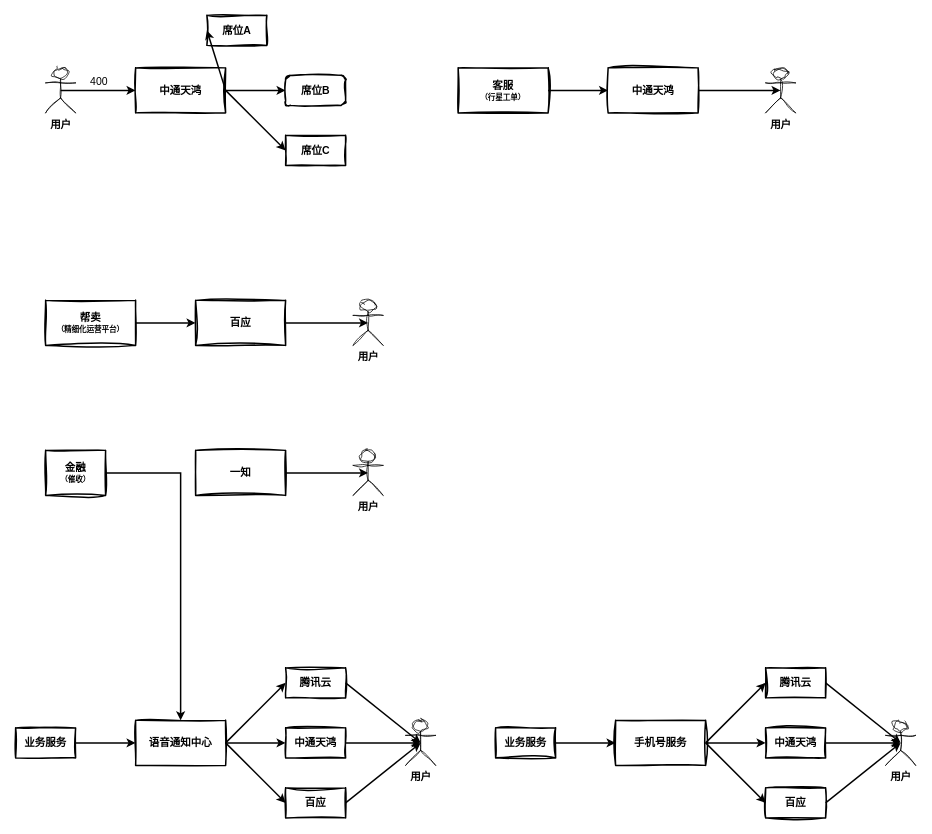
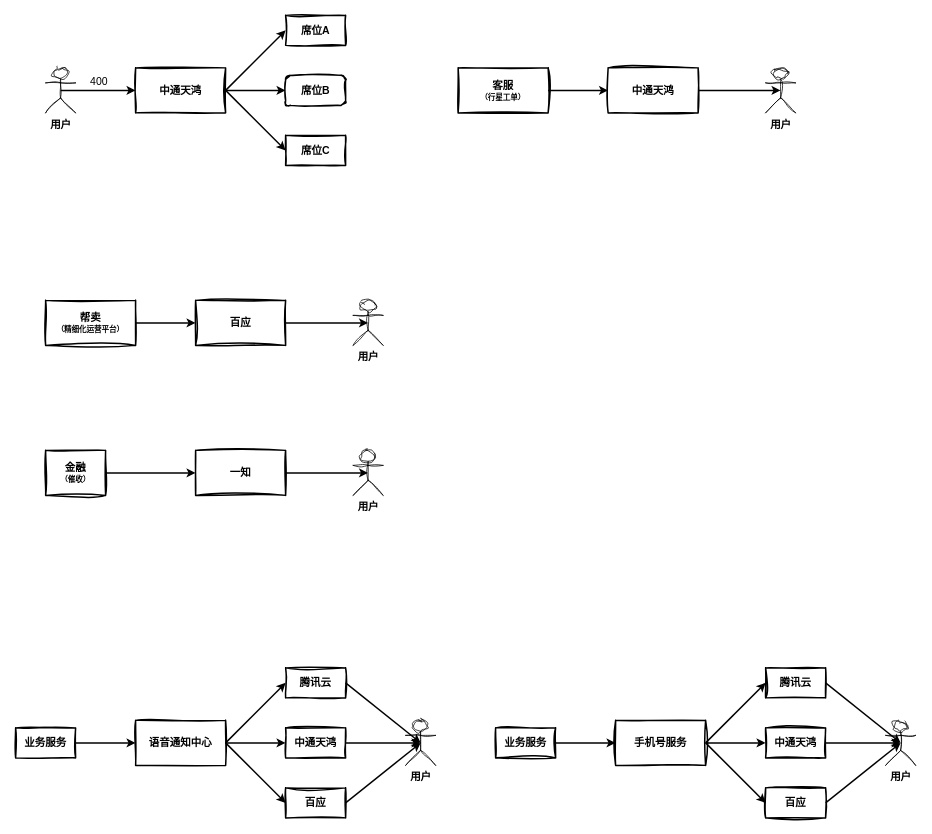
  <mxCell id="0" />
  <mxCell id="1" parent="0" />
  <mxCell id="2" style="edgeStyle=orthogonalEdgeStyle;rounded=0;orthogonalLoop=1;jettySize=auto;html=1;exitX=0.5;exitY=0.5;exitDx=0;exitDy=0;exitPerimeter=0;entryX=0;entryY=0.5;entryDx=0;entryDy=0;strokeWidth=2;" parent="1" source="4" target="5" edge="1"><mxGeometry relative="1" as="geometry" /></mxCell>
  <mxCell id="3" value="&lt;font style=&quot;font-size: 14px;&quot;&gt;400&lt;/font&gt;" style="edgeLabel;html=1;align=center;verticalAlign=middle;resizable=0;points=[];" parent="2" vertex="1" connectable="0"><mxGeometry y="2" relative="1" as="geometry"><mxPoint y="-11" as="offset" /></mxGeometry></mxCell>
  <mxCell id="4" value="&lt;font style=&quot;font-size: 14px;&quot;&gt;&lt;b&gt;用户&lt;/b&gt;&lt;/font&gt;" style="shape=umlActor;verticalLabelPosition=bottom;verticalAlign=top;html=1;outlineConnect=0;sketch=1;curveFitting=1;jiggle=2;" parent="1" vertex="1"><mxGeometry x="60" y="90" width="40" height="60" as="geometry" /></mxCell>
  <mxCell id="5" value="&lt;font style=&quot;font-size: 14px;&quot;&gt;&lt;b&gt;中通天鸿&lt;/b&gt;&lt;/font&gt;" style="rounded=0;whiteSpace=wrap;html=1;fillColor=none;strokeWidth=2;sketch=1;curveFitting=1;jiggle=2;" parent="1" vertex="1"><mxGeometry x="180" y="90" width="120" height="60" as="geometry" /></mxCell>
- <mxCell id="6" value="&lt;font style=&quot;font-size: 14px;&quot;&gt;&lt;b&gt;席位A&lt;/b&gt;&lt;/font&gt;" style="rounded=0;whiteSpace=wrap;html=1;fillColor=none;strokeWidth=2;sketch=1;curveFitting=1;jiggle=2;" parent="1" vertex="1"><mxGeometry x="275" y="20" width="80" height="40" as="geometry" /></mxCell>
+ <mxCell id="6" value="&lt;font style=&quot;font-size: 14px;&quot;&gt;&lt;b&gt;席位A&lt;/b&gt;&lt;/font&gt;" style="rounded=0;whiteSpace=wrap;html=1;fillColor=none;strokeWidth=2;sketch=1;curveFitting=1;jiggle=2;" parent="1" vertex="1"><mxGeometry x="380" y="20" width="80" height="40" as="geometry" /></mxCell>
  <mxCell id="7" value="&lt;font style=&quot;font-size: 14px;&quot;&gt;&lt;b&gt;席位B&lt;/b&gt;&lt;/font&gt;" style="whiteSpace=wrap;html=1;fillColor=none;strokeWidth=2;sketch=1;curveFitting=1;jiggle=2;rounded=1;" parent="1" vertex="1"><mxGeometry x="380" y="100" width="80" height="40" as="geometry" /></mxCell>
  <mxCell id="8" value="&lt;font style=&quot;font-size: 14px;&quot;&gt;&lt;b&gt;席位C&lt;/b&gt;&lt;/font&gt;" style="rounded=0;whiteSpace=wrap;html=1;fillColor=none;strokeWidth=2;sketch=1;curveFitting=1;jiggle=2;" parent="1" vertex="1"><mxGeometry x="380" y="180" width="80" height="40" as="geometry" /></mxCell>
  <mxCell id="9" value="" style="endArrow=classic;html=1;rounded=0;exitX=1;exitY=0.5;exitDx=0;exitDy=0;entryX=0;entryY=0.5;entryDx=0;entryDy=0;strokeWidth=2;" parent="1" source="5" target="6" edge="1"><mxGeometry width="50" height="50" relative="1" as="geometry"><mxPoint x="210" y="320" as="sourcePoint" /><mxPoint x="260" y="270" as="targetPoint" /></mxGeometry></mxCell>
  <mxCell id="10" value="" style="endArrow=classic;html=1;rounded=0;exitX=1;exitY=0.5;exitDx=0;exitDy=0;entryX=0;entryY=0.5;entryDx=0;entryDy=0;strokeWidth=2;" parent="1" source="5" target="7" edge="1"><mxGeometry width="50" height="50" relative="1" as="geometry"><mxPoint x="310" y="130" as="sourcePoint" /><mxPoint x="390" y="50" as="targetPoint" /></mxGeometry></mxCell>
  <mxCell id="11" value="" style="endArrow=classic;html=1;rounded=0;entryX=0;entryY=0.5;entryDx=0;entryDy=0;strokeWidth=2;" parent="1" target="8" edge="1"><mxGeometry width="50" height="50" relative="1" as="geometry"><mxPoint x="300" y="120" as="sourcePoint" /><mxPoint x="390" y="130" as="targetPoint" /></mxGeometry></mxCell>
  <mxCell id="12" value="&lt;font style=&quot;font-size: 14px;&quot;&gt;&lt;b&gt;帮卖&lt;/b&gt;&lt;/font&gt;&lt;div&gt;&lt;font size=&quot;1&quot; style=&quot;&quot;&gt;&lt;b style=&quot;&quot;&gt;（精细化运营平台）&lt;/b&gt;&lt;/font&gt;&lt;/div&gt;" style="rounded=0;whiteSpace=wrap;html=1;fillColor=none;strokeWidth=2;sketch=1;curveFitting=1;jiggle=2;" parent="1" vertex="1"><mxGeometry x="60" y="400" width="120" height="60" as="geometry" /></mxCell>
  <mxCell id="13" value="&lt;span style=&quot;font-size: 14px;&quot;&gt;&lt;b&gt;百应&lt;/b&gt;&lt;/span&gt;" style="rounded=0;whiteSpace=wrap;html=1;fillColor=none;strokeWidth=2;sketch=1;curveFitting=1;jiggle=2;" parent="1" vertex="1"><mxGeometry x="260" y="400" width="120" height="60" as="geometry" /></mxCell>
  <mxCell id="14" style="edgeStyle=orthogonalEdgeStyle;rounded=0;orthogonalLoop=1;jettySize=auto;html=1;exitX=1;exitY=0.5;exitDx=0;exitDy=0;entryX=0;entryY=0.5;entryDx=0;entryDy=0;strokeWidth=2;" parent="1" source="12" target="13" edge="1"><mxGeometry relative="1" as="geometry"><mxPoint x="90" y="130" as="sourcePoint" /><mxPoint x="190" y="130" as="targetPoint" /></mxGeometry></mxCell>
  <mxCell id="15" value="&lt;font style=&quot;font-size: 14px;&quot;&gt;&lt;b&gt;用户&lt;/b&gt;&lt;/font&gt;" style="shape=umlActor;verticalLabelPosition=bottom;verticalAlign=top;html=1;outlineConnect=0;sketch=1;curveFitting=1;jiggle=2;" parent="1" vertex="1"><mxGeometry x="470" y="400" width="40" height="60" as="geometry" /></mxCell>
  <mxCell id="16" value="" style="endArrow=classic;html=1;rounded=0;entryX=0.5;entryY=0.5;entryDx=0;entryDy=0;strokeWidth=2;exitX=1;exitY=0.5;exitDx=0;exitDy=0;entryPerimeter=0;" parent="1" source="13" target="15" edge="1"><mxGeometry width="50" height="50" relative="1" as="geometry"><mxPoint x="310" y="130" as="sourcePoint" /><mxPoint x="390" y="210" as="targetPoint" /></mxGeometry></mxCell>
  <mxCell id="17" value="&lt;span style=&quot;font-size: 14px;&quot;&gt;&lt;b&gt;客服&lt;/b&gt;&lt;/span&gt;&lt;br&gt;&lt;div&gt;&lt;font size=&quot;1&quot; style=&quot;&quot;&gt;&lt;b style=&quot;&quot;&gt;（行星工单）&lt;/b&gt;&lt;/font&gt;&lt;/div&gt;" style="rounded=0;whiteSpace=wrap;html=1;fillColor=none;strokeWidth=2;sketch=1;curveFitting=1;jiggle=2;" parent="1" vertex="1"><mxGeometry x="610" y="90" width="120" height="60" as="geometry" /></mxCell>
  <mxCell id="18" value="&lt;span style=&quot;font-size: 14px;&quot;&gt;&lt;b&gt;中通天鸿&lt;/b&gt;&lt;/span&gt;" style="rounded=0;whiteSpace=wrap;html=1;fillColor=none;strokeWidth=2;sketch=1;curveFitting=1;jiggle=2;" parent="1" vertex="1"><mxGeometry x="810" y="90" width="120" height="60" as="geometry" /></mxCell>
  <mxCell id="19" style="edgeStyle=orthogonalEdgeStyle;rounded=0;orthogonalLoop=1;jettySize=auto;html=1;exitX=1;exitY=0.5;exitDx=0;exitDy=0;entryX=0;entryY=0.5;entryDx=0;entryDy=0;strokeWidth=2;" parent="1" source="17" target="18" edge="1"><mxGeometry relative="1" as="geometry"><mxPoint x="640" y="-180" as="sourcePoint" /><mxPoint x="740" y="-180" as="targetPoint" /></mxGeometry></mxCell>
  <mxCell id="20" value="&lt;font style=&quot;font-size: 14px;&quot;&gt;&lt;b&gt;用户&lt;/b&gt;&lt;/font&gt;" style="shape=umlActor;verticalLabelPosition=bottom;verticalAlign=top;html=1;outlineConnect=0;sketch=1;curveFitting=1;jiggle=2;" parent="1" vertex="1"><mxGeometry x="1020" y="90" width="40" height="60" as="geometry" /></mxCell>
  <mxCell id="21" value="" style="endArrow=classic;html=1;rounded=0;entryX=0.5;entryY=0.5;entryDx=0;entryDy=0;strokeWidth=2;exitX=1;exitY=0.5;exitDx=0;exitDy=0;entryPerimeter=0;" parent="1" source="18" target="20" edge="1"><mxGeometry width="50" height="50" relative="1" as="geometry"><mxPoint x="860" y="-180" as="sourcePoint" /><mxPoint x="940" y="-100" as="targetPoint" /></mxGeometry></mxCell>
  <mxCell id="22" value="&lt;font style=&quot;font-size: 14px;&quot;&gt;&lt;b&gt;金融&lt;/b&gt;&lt;/font&gt;&lt;div&gt;&lt;font size=&quot;1&quot; style=&quot;&quot;&gt;&lt;b style=&quot;&quot;&gt;（催收）&lt;/b&gt;&lt;/font&gt;&lt;/div&gt;" style="rounded=0;whiteSpace=wrap;html=1;fillColor=none;strokeWidth=2;sketch=1;curveFitting=1;jiggle=2;" parent="1" vertex="1"><mxGeometry x="60" y="600" width="80" height="60" as="geometry" /></mxCell>
  <mxCell id="23" value="&lt;span style=&quot;font-size: 14px;&quot;&gt;&lt;b&gt;一知&lt;/b&gt;&lt;/span&gt;" style="rounded=0;whiteSpace=wrap;html=1;fillColor=none;strokeWidth=2;sketch=1;curveFitting=1;jiggle=2;" parent="1" vertex="1"><mxGeometry x="260" y="600" width="120" height="60" as="geometry" /></mxCell>
- <mxCell id="24" style="edgeStyle=orthogonalEdgeStyle;rounded=0;orthogonalLoop=1;jettySize=auto;html=1;exitX=1;exitY=0.5;exitDx=0;exitDy=0;strokeWidth=2;" parent="1" source="22" target="28" edge="1"><mxGeometry relative="1" as="geometry"><mxPoint x="90" y="330" as="sourcePoint" /><mxPoint x="190" y="330" as="targetPoint" /></mxGeometry></mxCell>
+ <mxCell id="24" style="edgeStyle=orthogonalEdgeStyle;rounded=0;orthogonalLoop=1;jettySize=auto;html=1;exitX=1;exitY=0.5;exitDx=0;exitDy=0;entryX=0;entryY=0.5;entryDx=0;entryDy=0;strokeWidth=2;" parent="1" source="22" target="23" edge="1"><mxGeometry relative="1" as="geometry"><mxPoint x="90" y="330" as="sourcePoint" /><mxPoint x="190" y="330" as="targetPoint" /></mxGeometry></mxCell>
  <mxCell id="25" value="&lt;font style=&quot;font-size: 14px;&quot;&gt;&lt;b&gt;用户&lt;/b&gt;&lt;/font&gt;" style="shape=umlActor;verticalLabelPosition=bottom;verticalAlign=top;html=1;outlineConnect=0;sketch=1;curveFitting=1;jiggle=2;" parent="1" vertex="1"><mxGeometry x="470" y="600" width="40" height="60" as="geometry" /></mxCell>
  <mxCell id="26" value="" style="endArrow=classic;html=1;rounded=0;entryX=0.5;entryY=0.5;entryDx=0;entryDy=0;strokeWidth=2;exitX=1;exitY=0.5;exitDx=0;exitDy=0;entryPerimeter=0;" parent="1" source="23" target="25" edge="1"><mxGeometry width="50" height="50" relative="1" as="geometry"><mxPoint x="310" y="330" as="sourcePoint" /><mxPoint x="390" y="410" as="targetPoint" /></mxGeometry></mxCell>
  <mxCell id="27" style="edgeStyle=orthogonalEdgeStyle;rounded=0;orthogonalLoop=1;jettySize=auto;html=1;exitX=1;exitY=0.5;exitDx=0;exitDy=0;entryX=0;entryY=0.5;entryDx=0;entryDy=0;strokeWidth=2;" parent="1" source="35" target="28" edge="1"><mxGeometry relative="1" as="geometry"><mxPoint x="80" y="990" as="sourcePoint" /></mxGeometry></mxCell>
  <mxCell id="28" value="&lt;font style=&quot;font-size: 14px;&quot;&gt;&lt;b&gt;语音通知中心&lt;/b&gt;&lt;/font&gt;" style="rounded=0;whiteSpace=wrap;html=1;fillColor=none;strokeWidth=2;sketch=1;curveFitting=1;jiggle=2;" parent="1" vertex="1"><mxGeometry x="180" y="960" width="120" height="60" as="geometry" /></mxCell>
  <mxCell id="29" value="&lt;font style=&quot;font-size: 14px;&quot;&gt;&lt;b&gt;腾讯云&lt;/b&gt;&lt;/font&gt;" style="rounded=0;whiteSpace=wrap;html=1;fillColor=none;strokeWidth=2;sketch=1;curveFitting=1;jiggle=2;" parent="1" vertex="1"><mxGeometry x="380" y="890" width="80" height="40" as="geometry" /></mxCell>
  <mxCell id="30" value="&lt;font style=&quot;font-size: 14px;&quot;&gt;&lt;b&gt;中通天鸿&lt;/b&gt;&lt;/font&gt;" style="rounded=0;whiteSpace=wrap;html=1;fillColor=none;strokeWidth=2;sketch=1;curveFitting=1;jiggle=2;" parent="1" vertex="1"><mxGeometry x="380" y="970" width="80" height="40" as="geometry" /></mxCell>
  <mxCell id="31" value="&lt;font style=&quot;font-size: 14px;&quot;&gt;&lt;b&gt;百应&lt;/b&gt;&lt;/font&gt;" style="rounded=0;whiteSpace=wrap;html=1;fillColor=none;strokeWidth=2;sketch=1;curveFitting=1;jiggle=2;" parent="1" vertex="1"><mxGeometry x="380" y="1050" width="80" height="40" as="geometry" /></mxCell>
  <mxCell id="32" value="" style="endArrow=classic;html=1;rounded=0;exitX=1;exitY=0.5;exitDx=0;exitDy=0;entryX=0;entryY=0.5;entryDx=0;entryDy=0;strokeWidth=2;" parent="1" source="28" target="29" edge="1"><mxGeometry width="50" height="50" relative="1" as="geometry"><mxPoint x="210" y="1190" as="sourcePoint" /><mxPoint x="260" y="1140" as="targetPoint" /></mxGeometry></mxCell>
  <mxCell id="33" value="" style="endArrow=classic;html=1;rounded=0;exitX=1;exitY=0.5;exitDx=0;exitDy=0;entryX=0;entryY=0.5;entryDx=0;entryDy=0;strokeWidth=2;" parent="1" source="28" target="30" edge="1"><mxGeometry width="50" height="50" relative="1" as="geometry"><mxPoint x="310" y="1000" as="sourcePoint" /><mxPoint x="390" y="920" as="targetPoint" /></mxGeometry></mxCell>
  <mxCell id="34" value="" style="endArrow=classic;html=1;rounded=0;entryX=0;entryY=0.5;entryDx=0;entryDy=0;strokeWidth=2;" parent="1" target="31" edge="1"><mxGeometry width="50" height="50" relative="1" as="geometry"><mxPoint x="300" y="990" as="sourcePoint" /><mxPoint x="390" y="1000" as="targetPoint" /></mxGeometry></mxCell>
  <mxCell id="35" value="&lt;font style=&quot;font-size: 14px;&quot;&gt;&lt;b&gt;业务服务&lt;/b&gt;&lt;/font&gt;" style="rounded=0;whiteSpace=wrap;html=1;fillColor=none;strokeWidth=2;sketch=1;curveFitting=1;jiggle=2;" parent="1" vertex="1"><mxGeometry x="20" y="970" width="80" height="40" as="geometry" /></mxCell>
  <mxCell id="36" value="&lt;font style=&quot;font-size: 14px;&quot;&gt;&lt;b&gt;用户&lt;/b&gt;&lt;/font&gt;" style="shape=umlActor;verticalLabelPosition=bottom;verticalAlign=top;html=1;outlineConnect=0;sketch=1;curveFitting=1;jiggle=2;" parent="1" vertex="1"><mxGeometry x="540" y="960" width="40" height="60" as="geometry" /></mxCell>
  <mxCell id="37" value="" style="endArrow=classic;html=1;rounded=0;exitX=1;exitY=0.5;exitDx=0;exitDy=0;entryX=0.5;entryY=0.5;entryDx=0;entryDy=0;strokeWidth=2;entryPerimeter=0;" parent="1" source="29" target="36" edge="1"><mxGeometry width="50" height="50" relative="1" as="geometry"><mxPoint x="310" y="1000" as="sourcePoint" /><mxPoint x="390" y="920" as="targetPoint" /></mxGeometry></mxCell>
  <mxCell id="38" value="" style="endArrow=classic;html=1;rounded=0;exitX=1;exitY=0.5;exitDx=0;exitDy=0;entryX=0.5;entryY=0.5;entryDx=0;entryDy=0;strokeWidth=2;entryPerimeter=0;" parent="1" source="30" target="36" edge="1"><mxGeometry width="50" height="50" relative="1" as="geometry"><mxPoint x="470" y="920" as="sourcePoint" /><mxPoint x="610" y="999" as="targetPoint" /></mxGeometry></mxCell>
  <mxCell id="39" value="" style="endArrow=classic;html=1;rounded=0;exitX=1;exitY=0.5;exitDx=0;exitDy=0;entryX=0.5;entryY=0.5;entryDx=0;entryDy=0;strokeWidth=2;entryPerimeter=0;" parent="1" source="31" target="36" edge="1"><mxGeometry width="50" height="50" relative="1" as="geometry"><mxPoint x="470" y="1000" as="sourcePoint" /><mxPoint x="610" y="999" as="targetPoint" /></mxGeometry></mxCell>
  <mxCell id="40" style="edgeStyle=orthogonalEdgeStyle;rounded=0;orthogonalLoop=1;jettySize=auto;html=1;exitX=1;exitY=0.5;exitDx=0;exitDy=0;entryX=0;entryY=0.5;entryDx=0;entryDy=0;strokeWidth=2;" edge="1" parent="1" source="48" target="41"><mxGeometry relative="1" as="geometry"><mxPoint x="720" y="990" as="sourcePoint" /></mxGeometry></mxCell>
  <mxCell id="41" value="&lt;font style=&quot;font-size: 14px;&quot;&gt;&lt;b&gt;手机号服务&lt;/b&gt;&lt;/font&gt;" style="rounded=0;whiteSpace=wrap;html=1;fillColor=none;strokeWidth=2;sketch=1;curveFitting=1;jiggle=2;" vertex="1" parent="1"><mxGeometry x="820" y="960" width="120" height="60" as="geometry" /></mxCell>
  <mxCell id="42" value="&lt;font style=&quot;font-size: 14px;&quot;&gt;&lt;b&gt;腾讯云&lt;/b&gt;&lt;/font&gt;" style="rounded=0;whiteSpace=wrap;html=1;fillColor=none;strokeWidth=2;sketch=1;curveFitting=1;jiggle=2;" vertex="1" parent="1"><mxGeometry x="1020" y="890" width="80" height="40" as="geometry" /></mxCell>
  <mxCell id="43" value="&lt;font style=&quot;font-size: 14px;&quot;&gt;&lt;b&gt;中通天鸿&lt;/b&gt;&lt;/font&gt;" style="rounded=0;whiteSpace=wrap;html=1;fillColor=none;strokeWidth=2;sketch=1;curveFitting=1;jiggle=2;" vertex="1" parent="1"><mxGeometry x="1020" y="970" width="80" height="40" as="geometry" /></mxCell>
  <mxCell id="44" value="&lt;font style=&quot;font-size: 14px;&quot;&gt;&lt;b&gt;百应&lt;/b&gt;&lt;/font&gt;" style="rounded=0;whiteSpace=wrap;html=1;fillColor=none;strokeWidth=2;sketch=1;curveFitting=1;jiggle=2;" vertex="1" parent="1"><mxGeometry x="1020" y="1050" width="80" height="40" as="geometry" /></mxCell>
  <mxCell id="45" value="" style="endArrow=classic;html=1;rounded=0;exitX=1;exitY=0.5;exitDx=0;exitDy=0;entryX=0;entryY=0.5;entryDx=0;entryDy=0;strokeWidth=2;" edge="1" parent="1" source="41" target="42"><mxGeometry width="50" height="50" relative="1" as="geometry"><mxPoint x="850" y="1190" as="sourcePoint" /><mxPoint x="900" y="1140" as="targetPoint" /></mxGeometry></mxCell>
  <mxCell id="46" value="" style="endArrow=classic;html=1;rounded=0;exitX=1;exitY=0.5;exitDx=0;exitDy=0;entryX=0;entryY=0.5;entryDx=0;entryDy=0;strokeWidth=2;" edge="1" parent="1" source="41" target="43"><mxGeometry width="50" height="50" relative="1" as="geometry"><mxPoint x="950" y="1000" as="sourcePoint" /><mxPoint x="1030" y="920" as="targetPoint" /></mxGeometry></mxCell>
  <mxCell id="47" value="" style="endArrow=classic;html=1;rounded=0;entryX=0;entryY=0.5;entryDx=0;entryDy=0;strokeWidth=2;" edge="1" parent="1" target="44"><mxGeometry width="50" height="50" relative="1" as="geometry"><mxPoint x="940" y="990" as="sourcePoint" /><mxPoint x="1030" y="1000" as="targetPoint" /></mxGeometry></mxCell>
  <mxCell id="48" value="&lt;font style=&quot;font-size: 14px;&quot;&gt;&lt;b&gt;业务服务&lt;/b&gt;&lt;/font&gt;" style="rounded=0;whiteSpace=wrap;html=1;fillColor=none;strokeWidth=2;sketch=1;curveFitting=1;jiggle=2;" vertex="1" parent="1"><mxGeometry x="660" y="970" width="80" height="40" as="geometry" /></mxCell>
  <mxCell id="49" value="&lt;font style=&quot;font-size: 14px;&quot;&gt;&lt;b&gt;用户&lt;/b&gt;&lt;/font&gt;" style="shape=umlActor;verticalLabelPosition=bottom;verticalAlign=top;html=1;outlineConnect=0;sketch=1;curveFitting=1;jiggle=2;" vertex="1" parent="1"><mxGeometry x="1180" y="960" width="40" height="60" as="geometry" /></mxCell>
  <mxCell id="50" value="" style="endArrow=classic;html=1;rounded=0;exitX=1;exitY=0.5;exitDx=0;exitDy=0;entryX=0.5;entryY=0.5;entryDx=0;entryDy=0;strokeWidth=2;entryPerimeter=0;" edge="1" parent="1" source="42" target="49"><mxGeometry width="50" height="50" relative="1" as="geometry"><mxPoint x="950" y="1000" as="sourcePoint" /><mxPoint x="1030" y="920" as="targetPoint" /></mxGeometry></mxCell>
  <mxCell id="51" value="" style="endArrow=classic;html=1;rounded=0;exitX=1;exitY=0.5;exitDx=0;exitDy=0;entryX=0.5;entryY=0.5;entryDx=0;entryDy=0;strokeWidth=2;entryPerimeter=0;" edge="1" parent="1" source="43" target="49"><mxGeometry width="50" height="50" relative="1" as="geometry"><mxPoint x="1110" y="920" as="sourcePoint" /><mxPoint x="1250" y="999" as="targetPoint" /></mxGeometry></mxCell>
  <mxCell id="52" value="" style="endArrow=classic;html=1;rounded=0;exitX=1;exitY=0.5;exitDx=0;exitDy=0;entryX=0.5;entryY=0.5;entryDx=0;entryDy=0;strokeWidth=2;entryPerimeter=0;" edge="1" parent="1" source="44" target="49"><mxGeometry width="50" height="50" relative="1" as="geometry"><mxPoint x="1110" y="1000" as="sourcePoint" /><mxPoint x="1250" y="999" as="targetPoint" /></mxGeometry></mxCell>
